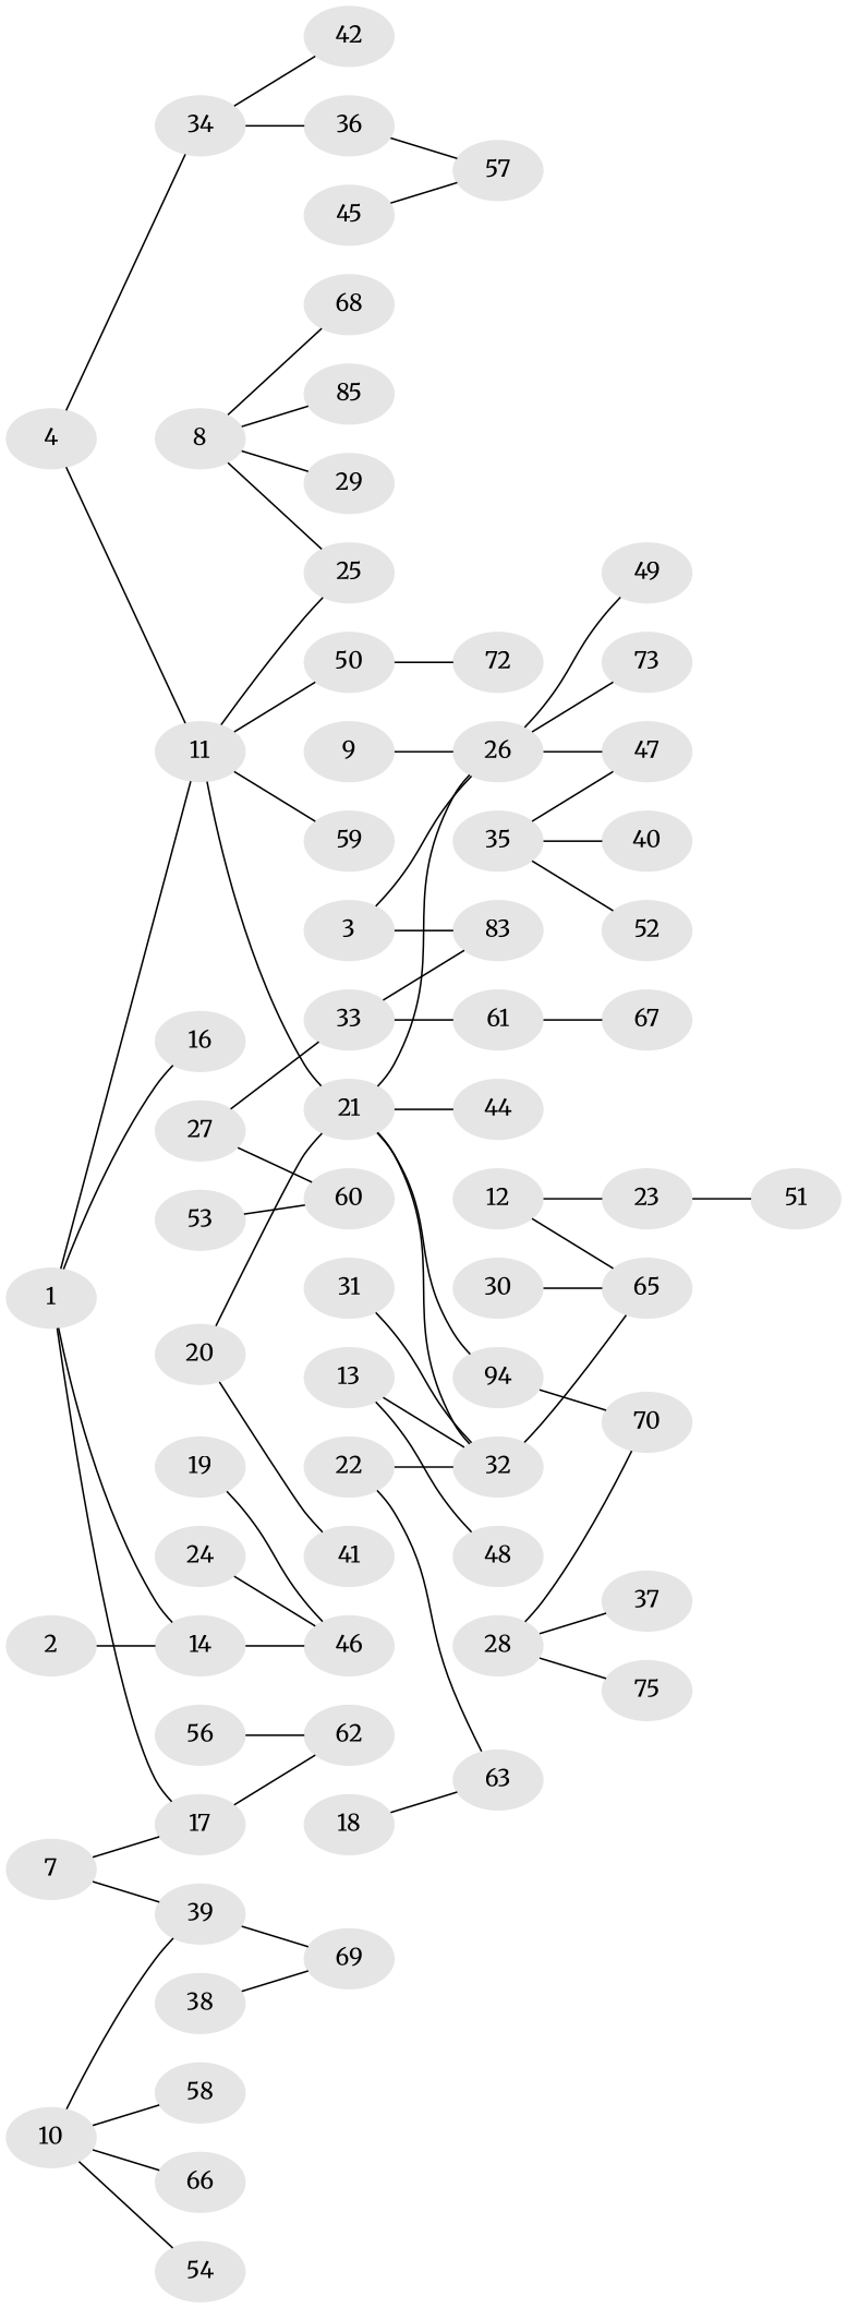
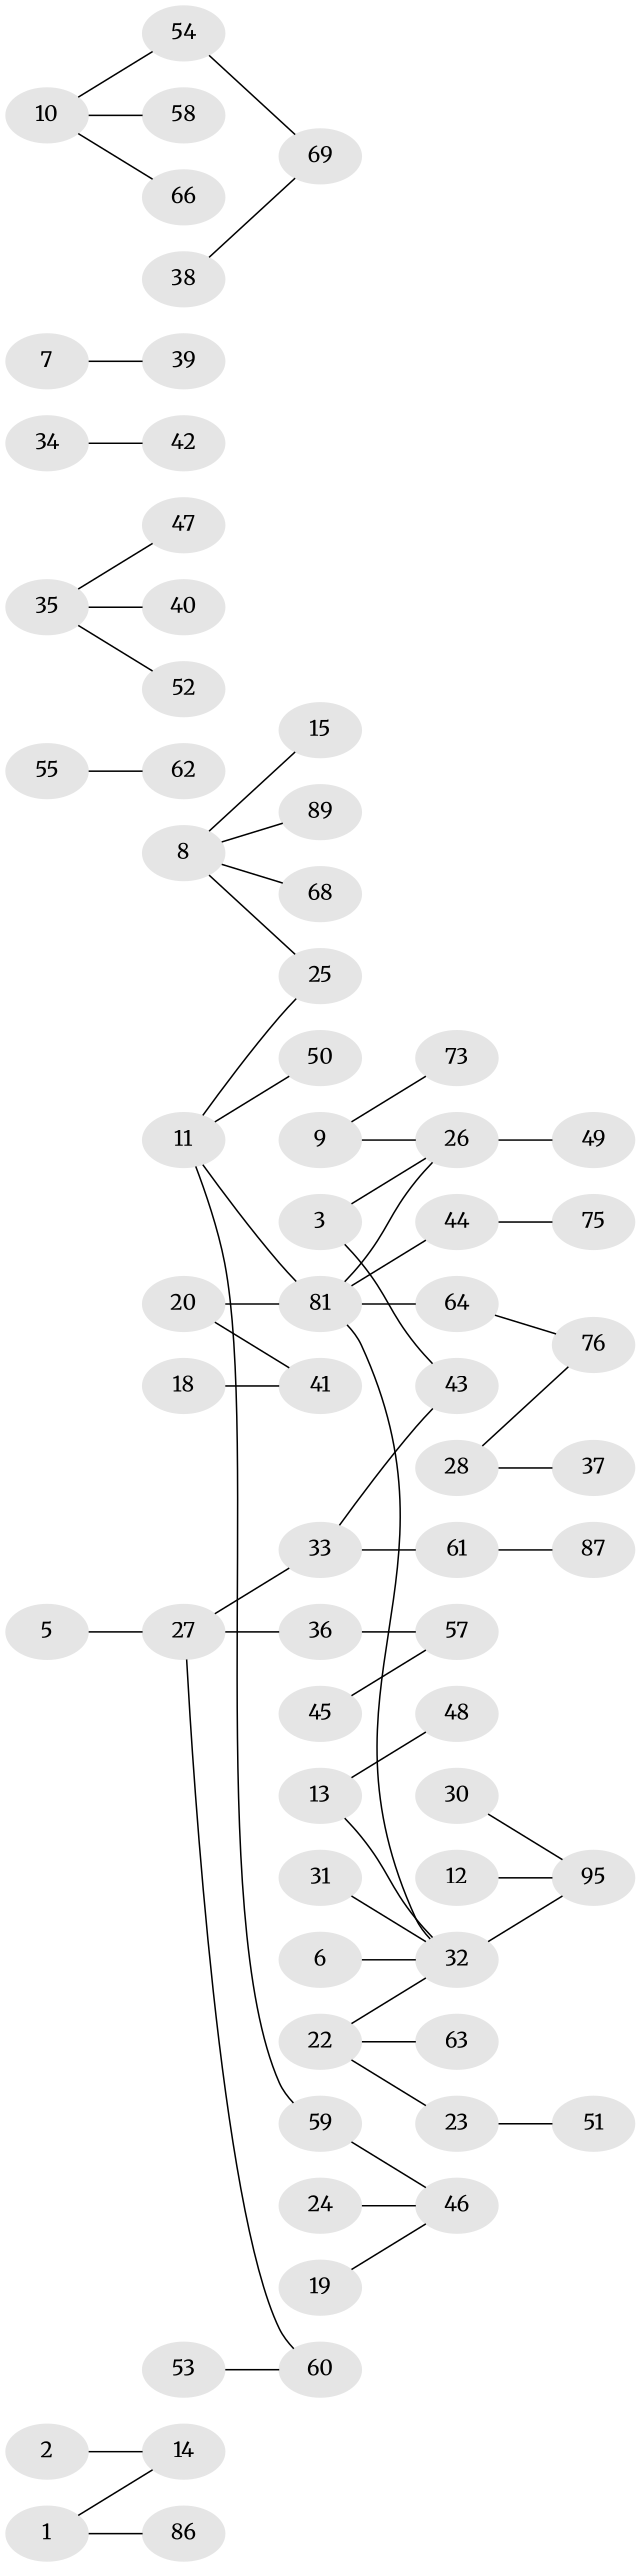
  graph {
    fontname=Merriweather
    rankdir=LR
    node [color=gray90 fontname=Merriweather style=filled]
    edge [fontname=Merriweather weight=1.0]
    1
    11
    14
-   16
-   17
+   16 [label=86]
    25
-   21
+   21 [label=81]
    50
    59
    46
    62
    2
    3
    26
-   43 [label=83]
+   43
    47
    49
-   4
    34
    42
+   5
    27
    33
    36
    60
    61
+   6
    32
-   65
+   65 [label=95]
    7
    39
    8
-   15 [label=85]
-   29
+   15
+   29 [label=89]
    68
    9
    73
    10
    54
    58
    66
    69
    44
-   64 [label=94]
-   72
+   64
    12
    23
    51
    13
    48
    18
    41
    19
    20
-   70
+   70 [label=76]
    22
    63
    24
    57
    28
    37
    n62 [label=75]
    30
    31
-   67
+   67 [label=87]
    35
    40
    52
    38
    45
    53
-   56
-   1 -- 11
+   56 [label=55]
    1 -- 14
    1 -- 16
-   1 -- 17
    11 -- 25
    11 -- 21
    11 -- 50
    11 -- 59
-   14 -- 46
-   17 -- 62
+   59 -- 46
    21 -- 26
    21 -- 32
    21 -- 44
    21 -- 64
-   50 -- 72
    2 -- 14
    3 -- 26
    3 -- 43
-   26 -- 47
    26 -- 49
-   4 -- 11
-   4 -- 34
    34 -- 42
+   5 -- 27
    27 -- 33
-   34 -- 36
+   27 -- 36
    27 -- 60
    33 -- 43
    33 -- 61
    36 -- 57
    61 -- 67
+   6 -- 32
    32 -- 65
-   7 -- 17
    7 -- 39
    8 -- 25
    8 -- 15
    8 -- 29
    8 -- 68
    9 -- 26
-   26 -- 73
-   10 -- 39
+   9 -- 73
    10 -- 54
    10 -- 58
    10 -- 66
-   39 -- 69
+   54 -- 69
    64 -- 70
    12 -- 65
-   12 -- 23
+   22 -- 23
    23 -- 51
    13 -- 32
    13 -- 48
-   18 -- 63
+   18 -- 41
    19 -- 46
    20 -- 21
    20 -- 41
    22 -- 32
    22 -- 63
    24 -- 46
    28 -- 70
    28 -- 37
-   28 -- n62
+   44 -- n62
    30 -- 65
    31 -- 32
    35 -- 47
    35 -- 40
    35 -- 52
    38 -- 69
    45 -- 57
    53 -- 60
    56 -- 62
  }
